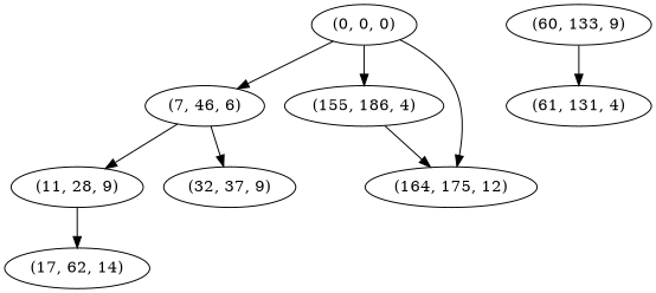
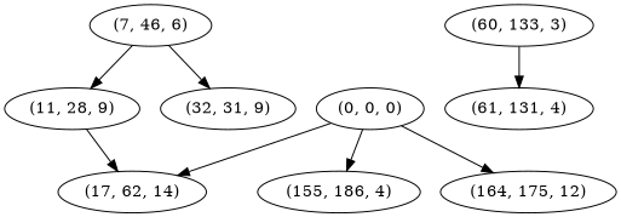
  digraph {
    fontname="DejaVu Serif"
    node [fontname="DejaVu Serif"]
    edge [fontname="DejaVu Serif"]
    n1 [label="(7, 46, 6)"]
    "(0, 0, 0)"
    "(155, 186, 4)"
    "(164, 175, 12)"
    n5 [label="(11, 28, 9)"]
-   "(32, 37, 9)"
-   "(60, 133, 3)" [label="(60, 133, 9)"]
+   "(32, 37, 9)" [label="(32, 31, 9)"]
+   "(60, 133, 3)"
    "(61, 131, 4)"
    n9 [label="(17, 62, 14)"]
    n1 -> n5
    n1 -> "(32, 37, 9)"
-   "(0, 0, 0)" -> n1
+   "(0, 0, 0)" -> n9
    "(0, 0, 0)" -> "(155, 186, 4)"
    "(0, 0, 0)" -> "(164, 175, 12)"
-   "(155, 186, 4)" -> "(164, 175, 12)"
    n5 -> n9
    "(60, 133, 3)" -> "(61, 131, 4)"
  }
